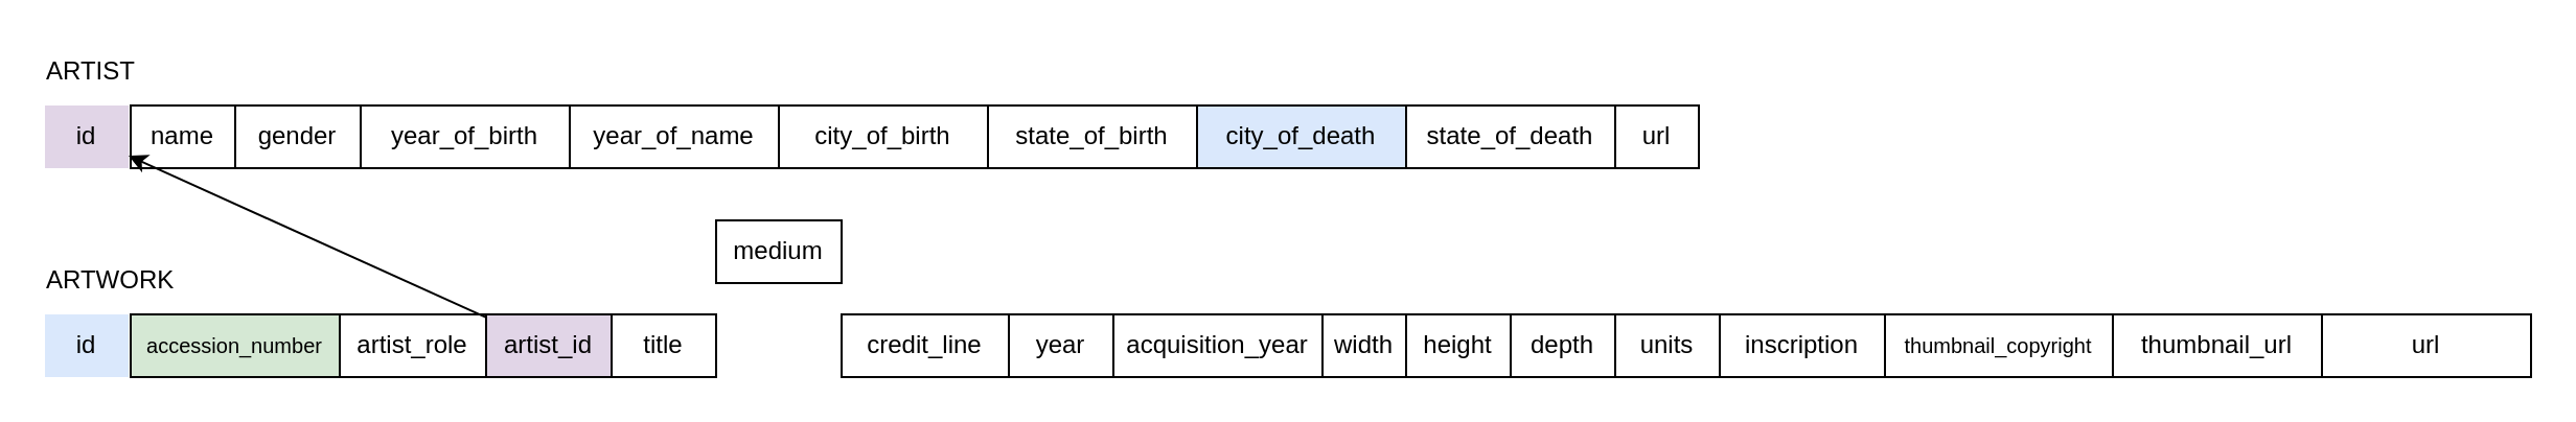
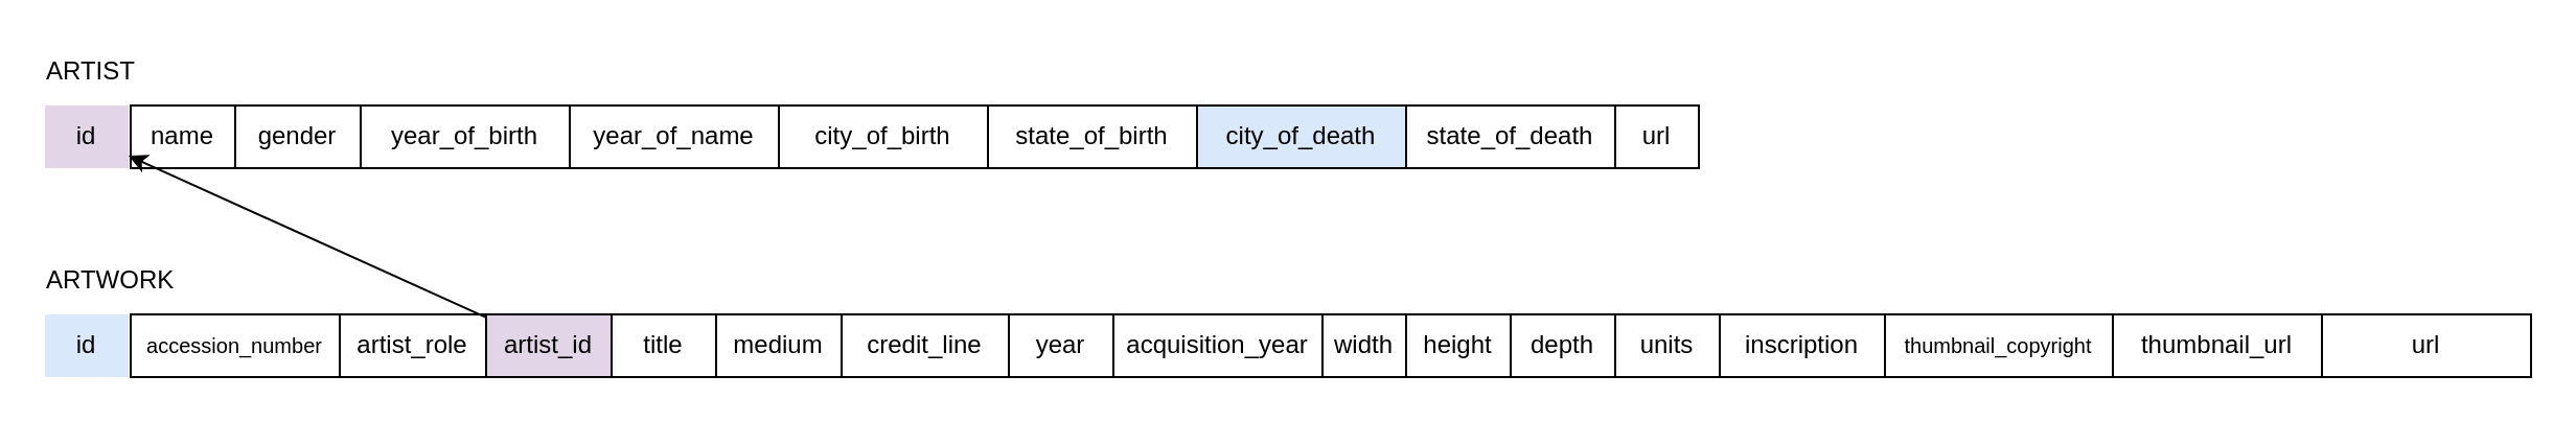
  <mxCell id="0" />
  <mxCell id="1" parent="0" />
  <mxCell id="2" value="ARTIST" style="text;strokeColor=none;fillColor=none;rounded=0;whiteSpace=wrap;html=1;" parent="1" vertex="1"><mxGeometry x="20" y="20" width="100" height="30" as="geometry" /></mxCell>
  <mxCell id="3" value="id" style="rounded=0;whiteSpace=wrap;html=1;strokeColor=none;fillColor=#e1d5e7;" parent="1" vertex="1"><mxGeometry x="21" y="50" width="40" height="30" as="geometry" /></mxCell>
  <mxCell id="4" value="name" style="rounded=0;whiteSpace=wrap;html=1;" parent="1" vertex="1"><mxGeometry x="62" y="50" width="50" height="30" as="geometry" /></mxCell>
  <mxCell id="5" value="gender" style="rounded=0;whiteSpace=wrap;html=1;" parent="1" vertex="1"><mxGeometry x="112" y="50" width="60" height="30" as="geometry" /></mxCell>
  <mxCell id="6" value="year_of_birth" style="rounded=0;whiteSpace=wrap;html=1;" parent="1" vertex="1"><mxGeometry x="172" y="50" width="100" height="30" as="geometry" /></mxCell>
  <mxCell id="7" value="year_of_name" style="rounded=0;whiteSpace=wrap;html=1;" parent="1" vertex="1"><mxGeometry x="272" y="50" width="100" height="30" as="geometry" /></mxCell>
  <mxCell id="8" value="city_of_birth" style="rounded=0;whiteSpace=wrap;html=1;" parent="1" vertex="1"><mxGeometry x="372" y="50" width="100" height="30" as="geometry" /></mxCell>
  <mxCell id="9" value="state_of_birth" style="rounded=0;whiteSpace=wrap;html=1;" parent="1" vertex="1"><mxGeometry x="472" y="50" width="100" height="30" as="geometry" /></mxCell>
  <mxCell id="10" value="city_of_death" style="rounded=0;whiteSpace=wrap;html=1;fillColor=#dae8fc;" parent="1" vertex="1"><mxGeometry x="572" y="50" width="100" height="30" as="geometry" /></mxCell>
  <mxCell id="11" value="state_of_death" style="rounded=0;whiteSpace=wrap;html=1;" parent="1" vertex="1"><mxGeometry x="672" y="50" width="100" height="30" as="geometry" /></mxCell>
  <mxCell id="12" value="url" style="rounded=0;whiteSpace=wrap;html=1;" parent="1" vertex="1"><mxGeometry x="772" y="50" width="40" height="30" as="geometry" /></mxCell>
  <mxCell id="13" value="&lt;div&gt;ARTWORK&lt;/div&gt;&lt;div&gt;&lt;br&gt;&lt;/div&gt;" style="text;strokeColor=none;fillColor=none;rounded=0;whiteSpace=wrap;html=1;" parent="1" vertex="1"><mxGeometry x="20" y="120" width="100" height="30" as="geometry" /></mxCell>
  <mxCell id="14" value="id" style="rounded=0;whiteSpace=wrap;html=1;strokeColor=none;fillColor=#dae8fc;" parent="1" vertex="1"><mxGeometry x="21" y="150" width="40" height="30" as="geometry" /></mxCell>
- <mxCell id="15" value="&lt;font style=&quot;font-size: 10px;&quot;&gt;accession_number&lt;/font&gt;" style="rounded=0;whiteSpace=wrap;html=1;fillColor=#d5e8d4;" parent="1" vertex="1"><mxGeometry x="62" y="150" width="100" height="30" as="geometry" /></mxCell>
+ <mxCell id="15" value="&lt;font style=&quot;font-size: 10px;&quot;&gt;accession_number&lt;/font&gt;" style="rounded=0;whiteSpace=wrap;html=1;" parent="1" vertex="1"><mxGeometry x="62" y="150" width="100" height="30" as="geometry" /></mxCell>
  <mxCell id="16" value="artist_role" style="rounded=0;whiteSpace=wrap;html=1;" parent="1" vertex="1"><mxGeometry x="162" y="150" width="70" height="30" as="geometry" /></mxCell>
  <mxCell id="17" value="artist_id" style="rounded=0;whiteSpace=wrap;html=1;fillColor=#e1d5e7;" parent="1" vertex="1"><mxGeometry x="232" y="150" width="60" height="30" as="geometry" /></mxCell>
  <mxCell id="18" value="title" style="rounded=0;whiteSpace=wrap;html=1;" parent="1" vertex="1"><mxGeometry x="292" y="150" width="50" height="30" as="geometry" /></mxCell>
- <mxCell id="19" value="medium" style="rounded=0;whiteSpace=wrap;html=1;" parent="1" vertex="1"><mxGeometry x="342" y="105" width="60" height="30" as="geometry" /></mxCell>
+ <mxCell id="19" value="medium" style="rounded=0;whiteSpace=wrap;html=1;" parent="1" vertex="1"><mxGeometry x="342" y="150" width="60" height="30" as="geometry" /></mxCell>
  <mxCell id="20" value="credit_line" style="rounded=0;whiteSpace=wrap;html=1;" parent="1" vertex="1"><mxGeometry x="402" y="150" width="80" height="30" as="geometry" /></mxCell>
  <mxCell id="21" value="year" style="rounded=0;whiteSpace=wrap;html=1;" parent="1" vertex="1"><mxGeometry x="482" y="150" width="50" height="30" as="geometry" /></mxCell>
  <mxCell id="22" value="acquisition_year" style="rounded=0;whiteSpace=wrap;html=1;" parent="1" vertex="1"><mxGeometry x="532" y="150" width="100" height="30" as="geometry" /></mxCell>
  <mxCell id="23" value="width" style="rounded=0;whiteSpace=wrap;html=1;" parent="1" vertex="1"><mxGeometry x="632" y="150" width="40" height="30" as="geometry" /></mxCell>
  <mxCell id="24" value="height" style="rounded=0;whiteSpace=wrap;html=1;" parent="1" vertex="1"><mxGeometry x="672" y="150" width="50" height="30" as="geometry" /></mxCell>
  <mxCell id="25" value="depth" style="rounded=0;whiteSpace=wrap;html=1;" parent="1" vertex="1"><mxGeometry x="722" y="150" width="50" height="30" as="geometry" /></mxCell>
  <mxCell id="26" value="units" style="rounded=0;whiteSpace=wrap;html=1;" parent="1" vertex="1"><mxGeometry x="772" y="150" width="50" height="30" as="geometry" /></mxCell>
  <mxCell id="27" value="inscription" style="rounded=0;whiteSpace=wrap;html=1;" parent="1" vertex="1"><mxGeometry x="822" y="150" width="79" height="30" as="geometry" /></mxCell>
  <mxCell id="28" value="&lt;font style=&quot;font-size: 10px;&quot;&gt;thumbnail_copyright&lt;/font&gt;" style="rounded=0;whiteSpace=wrap;html=1;" parent="1" vertex="1"><mxGeometry x="901" y="150" width="109" height="30" as="geometry" /></mxCell>
  <mxCell id="29" parent="1" source="17" target="3" edge="1"><mxGeometry relative="1" as="geometry"><mxPoint x="50" y="90" as="targetPoint" /></mxGeometry></mxCell>
  <mxCell id="30" value="thumbnail_url" style="rounded=0;whiteSpace=wrap;html=1;" vertex="1" parent="1"><mxGeometry x="1010" y="150" width="100" height="30" as="geometry" /></mxCell>
  <mxCell id="31" value="url" style="rounded=0;whiteSpace=wrap;html=1;" vertex="1" parent="1"><mxGeometry x="1110" y="150" width="100" height="30" as="geometry" /></mxCell>
